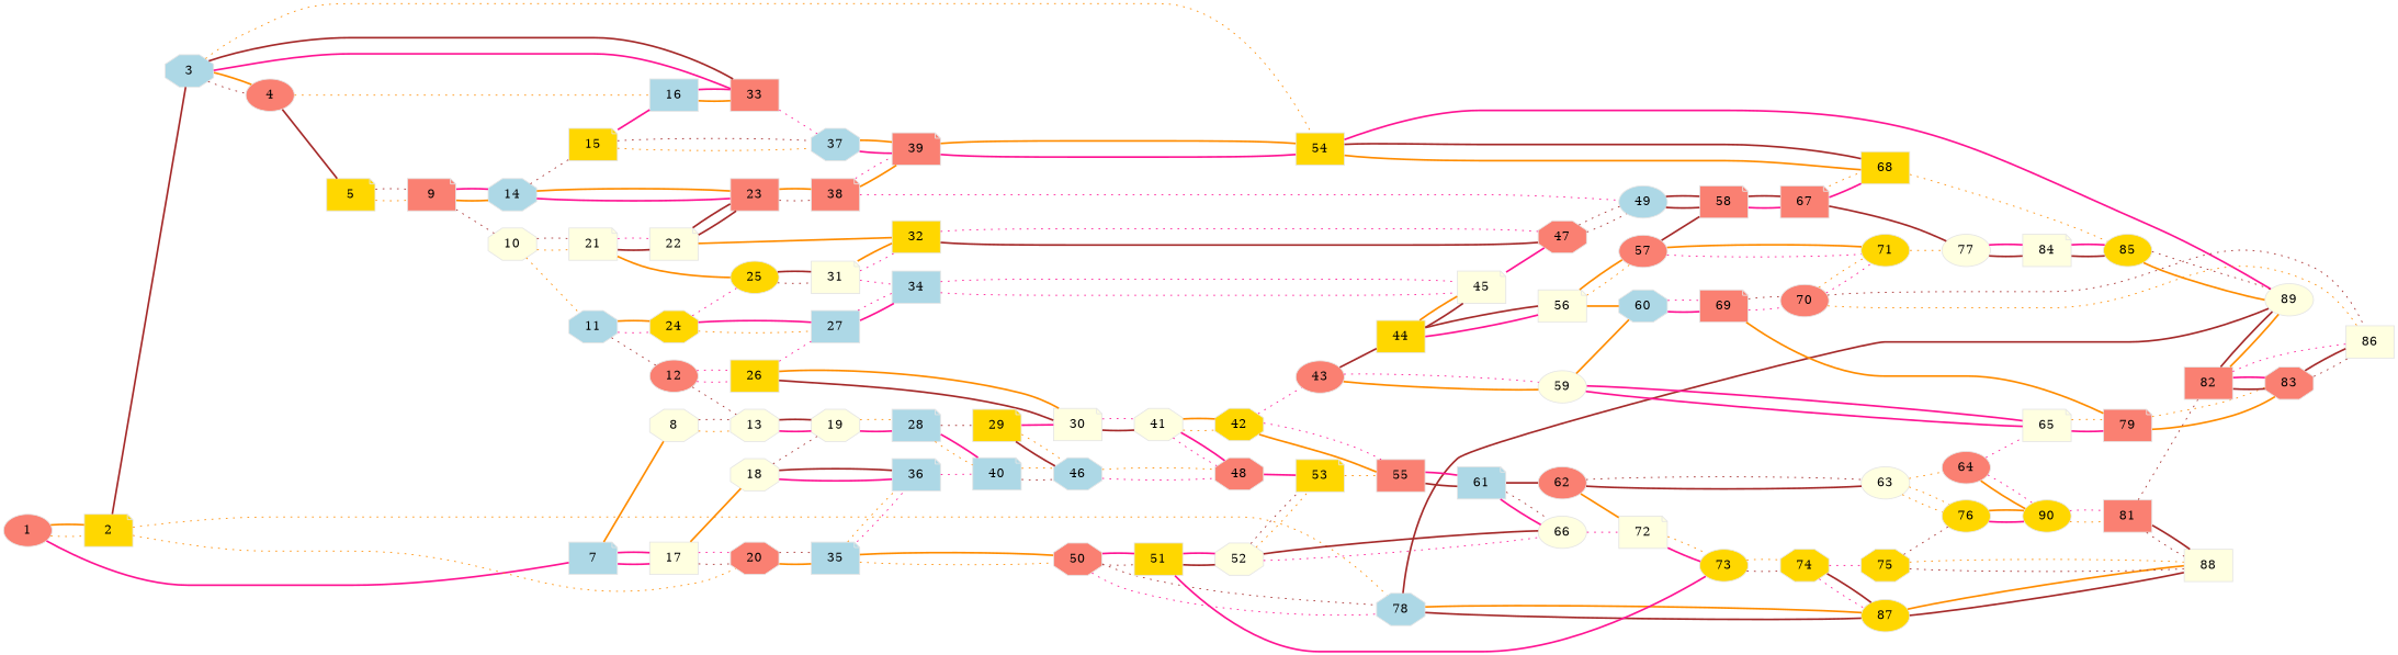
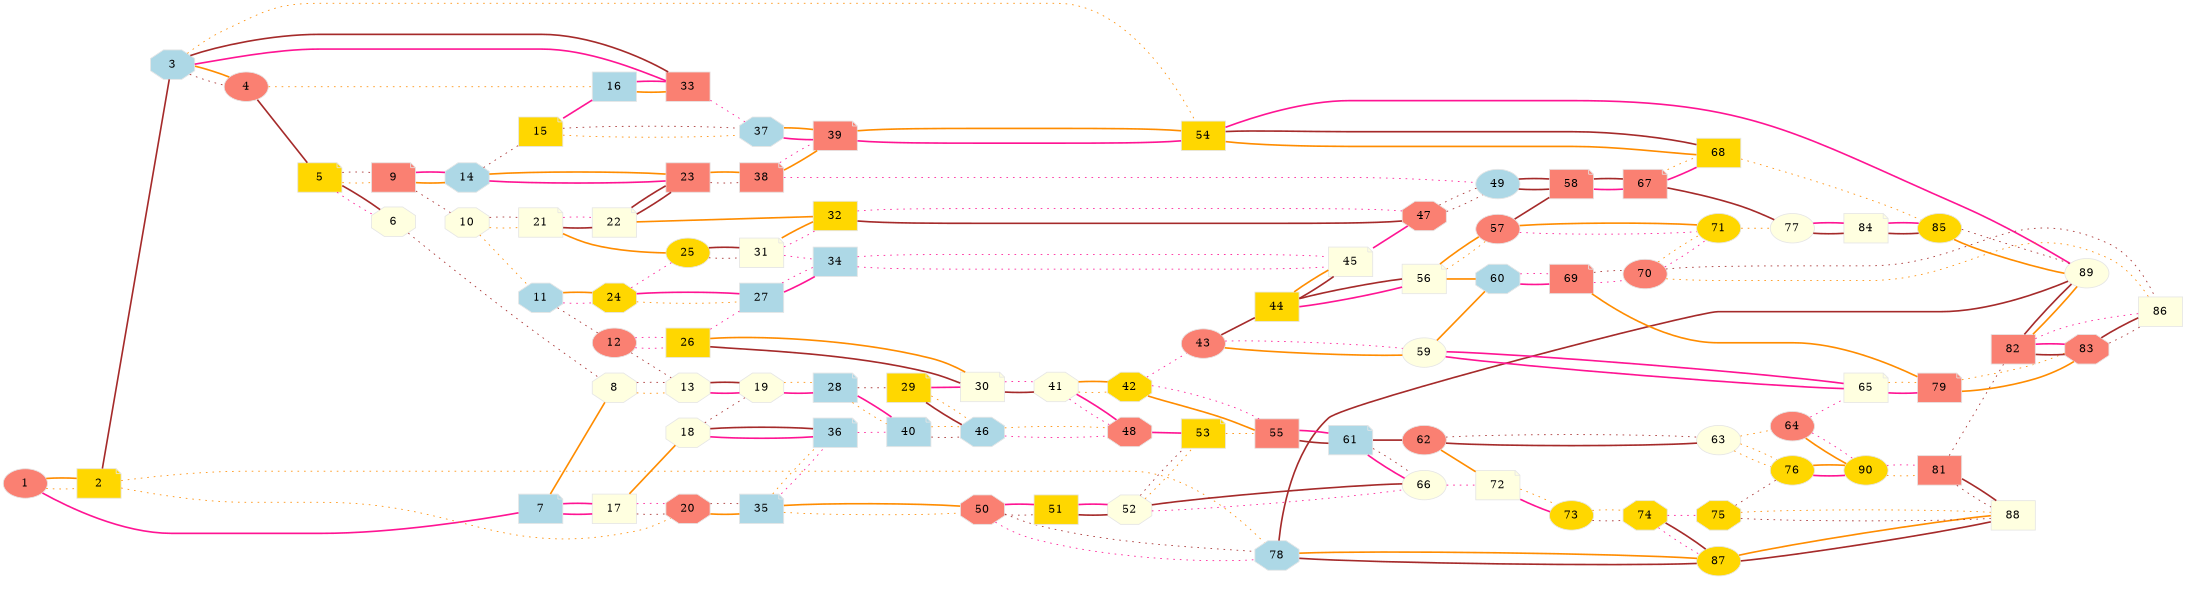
  graph {
    rankdir=LR
    node [color=gray90 fillcolor=salmon shape=note style=filled]
    edge [color=deeppink style=bold]
    1 [shape=ellipse]
    2 [fillcolor=gold]
    7 [fillcolor=lightblue]
    3 [fillcolor=lightblue shape=octagon]
    20 [shape=octagon]
    78 [fillcolor=lightblue shape=octagon]
    8 [fillcolor=lightyellow shape=octagon]
    17 [fillcolor=lightyellow shape=box]
    4 [shape=ellipse]
    33 [shape=box]
    54 [fillcolor=gold shape=box]
    35 [fillcolor=lightblue]
    89 [fillcolor=lightyellow shape=ellipse]
    87 [fillcolor=gold shape=ellipse]
    5 [fillcolor=gold]
    16 [fillcolor=lightblue shape=box]
    37 [fillcolor=lightblue shape=octagon]
    68 [fillcolor=gold shape=box]
+   6 [fillcolor=lightyellow shape=octagon]
    9
    10 [fillcolor=lightyellow shape=octagon]
    14 [fillcolor=lightblue shape=octagon]
    13 [fillcolor=lightyellow shape=octagon]
    18 [fillcolor=lightyellow shape=octagon]
    19 [fillcolor=lightyellow shape=octagon]
    11 [fillcolor=lightblue shape=octagon]
    21 [fillcolor=lightyellow]
    15 [fillcolor=gold]
    23 [shape=box]
    12 [shape=ellipse]
    24 [fillcolor=gold shape=octagon]
    22 [fillcolor=lightyellow]
    25 [fillcolor=gold shape=ellipse]
    26 [fillcolor=gold shape=box]
    27 [fillcolor=lightblue shape=box]
    30 [fillcolor=lightyellow]
    28 [fillcolor=lightblue]
    38
    39
    36 [fillcolor=lightblue]
    40 [fillcolor=lightblue]
    29 [fillcolor=gold]
    50 [shape=octagon]
    32 [fillcolor=gold shape=box]
    31 [fillcolor=lightyellow]
    47 [shape=octagon]
    49 [fillcolor=lightblue shape=ellipse]
    34 [fillcolor=lightblue shape=box]
    41 [fillcolor=lightyellow shape=octagon]
    45 [fillcolor=lightyellow]
    46 [fillcolor=lightblue shape=octagon]
    48 [shape=octagon]
    42 [fillcolor=gold shape=octagon]
    51 [fillcolor=gold shape=box]
    58
    43 [shape=ellipse]
    55 [shape=box]
    53 [fillcolor=gold]
    44 [fillcolor=gold shape=box]
    59 [fillcolor=lightyellow shape=ellipse]
    61 [fillcolor=lightblue]
    56 [fillcolor=lightyellow]
    60 [fillcolor=lightblue shape=octagon]
    65 [fillcolor=lightyellow]
    57 [shape=ellipse]
    67
    52 [fillcolor=lightyellow shape=octagon]
    73 [fillcolor=gold shape=ellipse]
    66 [fillcolor=lightyellow shape=ellipse]
    74 [fillcolor=gold shape=octagon]
    72 [fillcolor=lightyellow]
    85 [fillcolor=gold shape=ellipse]
    62 [shape=ellipse]
    71 [fillcolor=gold shape=ellipse]
    69
    77 [fillcolor=lightyellow shape=ellipse]
    79
    70 [shape=ellipse]
    63 [fillcolor=lightyellow shape=ellipse]
    64 [shape=ellipse]
    76 [fillcolor=gold shape=ellipse]
    n82 [fillcolor=gold label=90 shape=ellipse]
    81 [shape=box]
    83 [shape=octagon]
    84 [fillcolor=lightyellow]
    86 [fillcolor=lightyellow shape=box]
    75 [fillcolor=gold shape=octagon]
    88 [fillcolor=lightyellow shape=box]
    82 [shape=box]
    1 -- 2 [color=darkorange style=dotted]
    1 -- 2 [color=darkorange]
    1 -- 7
    2 -- 3 [color=brown]
    2 -- 20 [color=darkorange style=dotted]
    2 -- 78 [color=darkorange style=dotted]
    7 -- 8 [color=darkorange]
    7 -- 17
    7 -- 17
    3 -- 4 [color=brown style=dotted]
    3 -- 4 [color=darkorange]
    3 -- 33
    3 -- 33 [color=brown]
    3 -- 54 [color=darkorange style=dotted]
    20 -- 35 [color=darkorange]
    20 -- 35 [color=brown style=dotted]
    78 -- 89 [color=brown]
    78 -- 87 [color=brown]
    78 -- 87 [color=darkorange]
    8 -- 13 [color=darkorange style=dotted]
    8 -- 13 [color=brown style=dotted]
    17 -- 20 [color=brown style=dotted]
    17 -- 20 [style=dotted]
    17 -- 18 [color=darkorange]
    4 -- 5 [color=brown]
    4 -- 16 [color=darkorange style=dotted]
    33 -- 37 [style=dotted]
    54 -- 89
    54 -- 68 [color=darkorange]
    54 -- 68 [color=brown]
    35 -- 36 [style=dotted]
    35 -- 36 [color=darkorange style=dotted]
    35 -- 50 [color=darkorange style=dotted]
    35 -- 50 [color=darkorange]
    87 -- 88 [color=brown]
    87 -- 88 [color=darkorange]
+   5 -- 6 [style=dotted]
+   5 -- 6 [color=brown]
    5 -- 9 [color=darkorange style=dotted]
    5 -- 9 [color=brown style=dotted]
    16 -- 33 [color=darkorange]
    16 -- 33
    37 -- 39
    37 -- 39 [color=darkorange]
    68 -- 85 [color=darkorange style=dotted]
+   6 -- 8 [color=brown style=dotted]
    9 -- 10 [color=brown style=dotted]
    9 -- 14 [color=darkorange]
    9 -- 14
    10 -- 11 [color=darkorange style=dotted]
    10 -- 21 [color=darkorange style=dotted]
    10 -- 21 [color=brown style=dotted]
    14 -- 15 [color=brown style=dotted]
    14 -- 23
    14 -- 23 [color=darkorange]
    13 -- 19
    13 -- 19 [color=brown]
    18 -- 19 [color=brown style=dotted]
    18 -- 36
    18 -- 36 [color=brown]
    19 -- 28
    19 -- 28 [color=darkorange style=dotted]
    11 -- 12 [color=brown style=dotted]
    11 -- 24 [style=dotted]
    11 -- 24 [color=darkorange]
    21 -- 22 [color=brown]
    21 -- 22 [style=dotted]
    21 -- 25 [color=darkorange]
    15 -- 16
    15 -- 37 [color=darkorange style=dotted]
    15 -- 37 [color=brown style=dotted]
    23 -- 38 [color=brown style=dotted]
    23 -- 38 [color=darkorange]
    12 -- 13 [color=brown style=dotted]
    12 -- 26 [style=dotted]
    12 -- 26 [style=dotted]
    24 -- 25 [style=dotted]
    24 -- 27 [color=darkorange style=dotted]
    24 -- 27
    22 -- 23 [color=brown]
    22 -- 23 [color=brown]
    22 -- 32 [color=darkorange]
    25 -- 31 [color=brown style=dotted]
    25 -- 31 [color=brown]
    26 -- 27 [style=dotted]
    26 -- 30 [color=brown]
    26 -- 30 [color=darkorange]
    27 -- 34
    27 -- 34 [style=dotted]
    30 -- 41 [color=brown]
    30 -- 41 [style=dotted]
    28 -- 40 [color=darkorange style=dotted]
    28 -- 40
    28 -- 29 [color=brown style=dotted]
    38 -- 39 [color=darkorange]
    38 -- 39 [style=dotted]
    38 -- 49 [style=dotted]
    39 -- 54
    39 -- 54 [color=darkorange]
    36 -- 40 [style=dotted]
    40 -- 46 [color=brown style=dotted]
    40 -- 46 [color=darkorange style=dotted]
    29 -- 30
    29 -- 46 [color=brown]
    29 -- 46 [color=darkorange style=dotted]
    50 -- 78 [style=dotted]
    50 -- 78 [color=brown style=dotted]
    50 -- 51 [color=brown style=dotted]
    50 -- 51
    32 -- 47 [color=brown]
    32 -- 47 [style=dotted]
    31 -- 32 [style=dotted]
    31 -- 32 [color=darkorange]
    31 -- 34 [style=dotted]
    47 -- 49 [color=brown style=dotted]
    47 -- 49 [color=brown style=dotted]
    49 -- 58 [color=brown]
    49 -- 58 [color=brown]
    34 -- 45 [style=dotted]
    34 -- 45 [style=dotted]
    41 -- 48 [style=dotted]
    41 -- 48
    41 -- 42 [color=darkorange style=dotted]
    41 -- 42 [color=darkorange]
    45 -- 47
    46 -- 48 [style=dotted]
    46 -- 48 [color=darkorange style=dotted]
    48 -- 53
    42 -- 43 [style=dotted]
    42 -- 55 [color=darkorange]
    42 -- 55 [style=dotted]
    51 -- 52 [color=brown]
    51 -- 52
-   51 -- 73
    58 -- 67
    58 -- 67 [color=brown]
    43 -- 44 [color=brown]
    43 -- 59 [color=darkorange]
    43 -- 59 [style=dotted]
    55 -- 61 [color=brown]
    55 -- 61
    53 -- 55 [color=darkorange style=dotted]
    44 -- 45 [color=brown]
    44 -- 45 [color=darkorange]
    44 -- 56
    44 -- 56 [color=brown]
    59 -- 60 [color=darkorange]
    59 -- 65
    59 -- 65
    61 -- 66
    61 -- 66 [color=brown style=dotted]
    61 -- 62 [color=brown]
    56 -- 60 [color=darkorange]
    56 -- 57 [color=darkorange style=dotted]
    56 -- 57 [color=darkorange]
    60 -- 69
    60 -- 69 [style=dotted]
    65 -- 79
    65 -- 79 [color=darkorange style=dotted]
    57 -- 58 [color=brown]
    57 -- 71 [style=dotted]
    57 -- 71 [color=darkorange]
    67 -- 68
    67 -- 68 [color=darkorange style=dotted]
    67 -- 77 [color=brown]
    52 -- 53 [color=darkorange style=dotted]
    52 -- 53 [color=brown style=dotted]
    52 -- 66 [style=dotted]
    52 -- 66 [color=brown]
    73 -- 74 [color=brown style=dotted]
    73 -- 74 [color=darkorange style=dotted]
    66 -- 72 [style=dotted]
    74 -- 87 [style=dotted]
    74 -- 87 [color=brown]
    74 -- 75 [style=dotted]
    72 -- 73
    72 -- 73 [color=darkorange style=dotted]
    85 -- 89 [color=darkorange]
    85 -- 89 [color=brown style=dotted]
    62 -- 72 [color=darkorange]
    62 -- 63 [color=brown]
    62 -- 63 [color=brown style=dotted]
    71 -- 77 [color=darkorange style=dotted]
    69 -- 79 [color=darkorange]
    69 -- 70 [style=dotted]
    69 -- 70 [color=brown style=dotted]
    77 -- 84 [color=brown]
    77 -- 84
    79 -- 83 [color=darkorange]
    79 -- 83 [color=darkorange style=dotted]
    70 -- 71 [style=dotted]
    70 -- 71 [color=darkorange style=dotted]
    70 -- 86 [color=darkorange style=dotted]
    70 -- 86 [color=brown style=dotted]
    63 -- 64 [color=darkorange style=dotted]
    63 -- 76 [color=darkorange style=dotted]
    63 -- 76 [color=darkorange style=dotted]
    64 -- 65 [style=dotted]
    64 -- n82 [color=darkorange]
    64 -- n82 [style=dotted]
    76 -- n82
    76 -- n82 [color=darkorange]
    n82 -- 81 [color=darkorange style=dotted]
    n82 -- 81 [style=dotted]
    81 -- 88 [color=brown style=dotted]
    81 -- 88 [color=brown]
    81 -- 82 [color=brown style=dotted]
    83 -- 86 [color=brown style=dotted]
    83 -- 86 [color=brown]
    84 -- 85 [color=brown]
    84 -- 85
    75 -- 76 [color=brown style=dotted]
    75 -- 88 [color=brown style=dotted]
    75 -- 88 [color=darkorange style=dotted]
    82 -- 89 [color=darkorange]
    82 -- 89 [color=brown]
    82 -- 83 [color=brown]
    82 -- 83
    82 -- 86 [style=dotted]
  }
